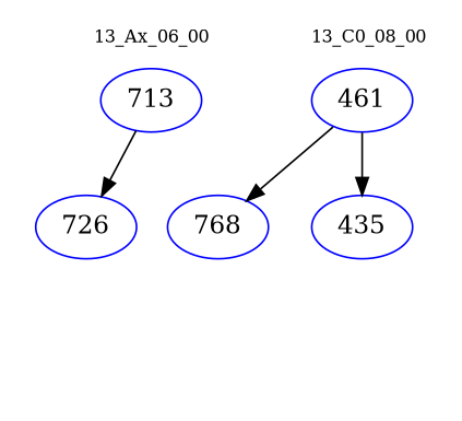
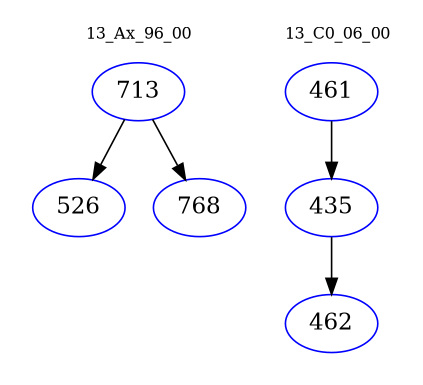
  digraph {
    node [color=blue]
    edge [color=black]
    n1 [label=713]
-   n2 [label=726]
+   n2 [label=526]
    n3 [label=768]
    n4 [label=435]
+   n5 [label=462]
    n6 [label=461]
    subgraph cluster_1 {
      color=white
      fontsize=10
-     label="13_Ax_06_00"
+     label="13_Ax_96_00"
      n1
      n2
      n3
    }
    subgraph cluster_2 {
      color=white
      fontsize=10
-     label="13_C0_08_00"
+     label="13_C0_06_00"
      n4
+     n5
      n6
    }
    n1 -> n2
-   n6 -> n3
+   n1 -> n3
+   n4 -> n5
    n6 -> n4
  }
